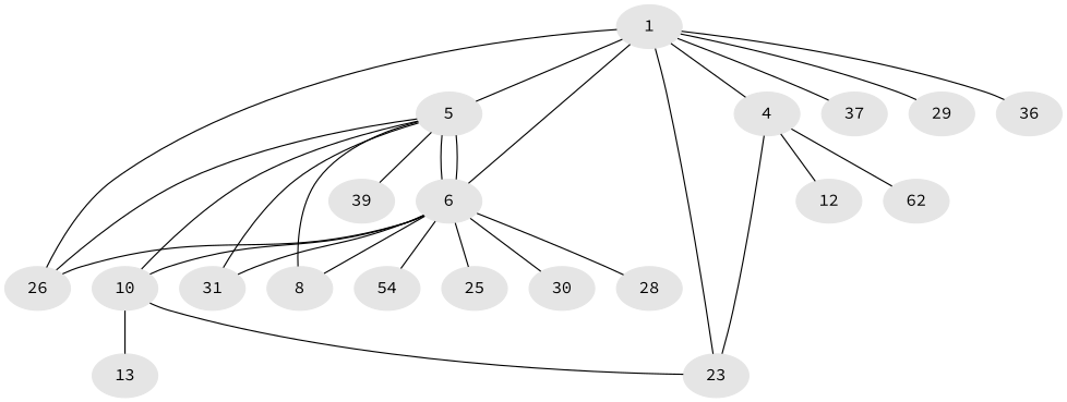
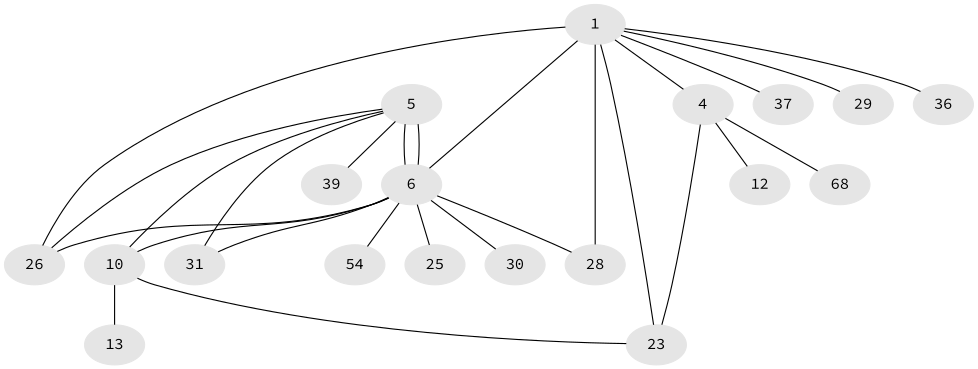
  graph {
    fontname="Source Code Pro"
    node [color=gray90 fontname="Source Code Pro" style=filled]
    edge [fontname="Source Code Pro"]
    1 [super="+2+13+3+61+19+24"]
    4 [super="+14"]
    5 [super="+11+7+35+57+60+67+15"]
    6 [super="+22+46+58+59+53+66+17+40+20+18+34+16+9"]
    23 [super="+37+47+65"]
    26 [super="+52+48"]
    n7 [label=37]
    29 [super="+50"]
    36
    12
-   62
-   8
+   62 [label=68]
    10
    31
    39 [super="+42+68"]
    25 [super="+41"]
    28 [super="+55"]
    30
    54
    n20 [label=13]
    1 -- 4
-   1 -- 5 [weight=2]
+   1 -- 28 [weight=2]
    1 -- 6 [weight=2]
    1 -- 23
    1 -- 26
    1 -- n7
    1 -- 29
    1 -- 36
    4 -- 23
    4 -- 12
    4 -- 62
    5 -- 6 [weight=4]
    5 -- 6
    5 -- 26
-   5 -- 8
    5 -- 10
    5 -- 31
    5 -- 39
    6 -- 26
-   6 -- 8 [weight=2]
    6 -- 10 [weight=2]
    6 -- 31
    6 -- 25 [weight=2]
    6 -- 28 [weight=2]
    6 -- 30
    6 -- 54
    10 -- 23
    10 -- n20
  }
